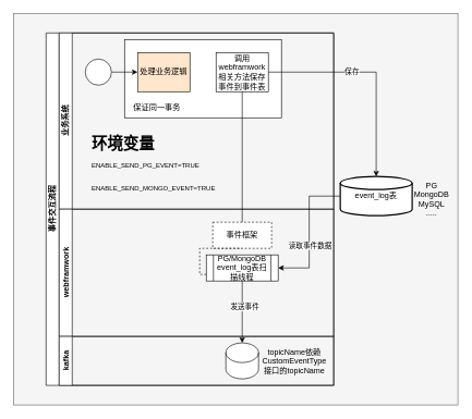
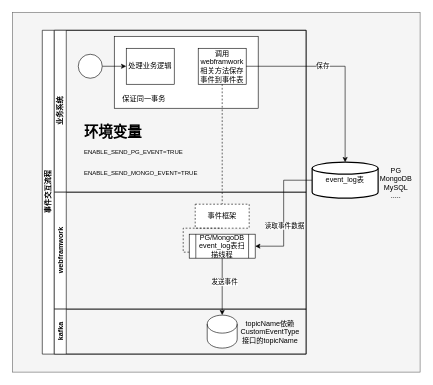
  <mxCell id="0" />
  <mxCell id="1" parent="0" />
  <mxCell id="2" value="" style="rounded=0;whiteSpace=wrap;html=1;strokeWidth=1;shadow=0;glass=0;fillStyle=auto;fillColor=#f5f5f5;fontColor=#333333;strokeColor=#666666;allowArrows=0;" vertex="1" parent="1"><mxGeometry x="20" y="20" width="680" height="600" as="geometry" /></mxCell>
  <mxCell id="3" value="事件交互流程" style="swimlane;html=1;childLayout=stackLayout;resizeParent=1;resizeParentMax=0;horizontal=0;startSize=20;horizontalStack=0;" parent="1" vertex="1"><mxGeometry x="70" y="50" width="440" height="540" as="geometry" /></mxCell>
  <mxCell id="4" value="业务系统" style="swimlane;html=1;startSize=20;horizontal=0;" parent="3" vertex="1"><mxGeometry x="20" width="420" height="270" as="geometry" /></mxCell>
  <mxCell id="5" value="" style="rounded=0;whiteSpace=wrap;html=1;align=left;" vertex="1" parent="4"><mxGeometry x="100" y="10" width="240" height="120" as="geometry" /></mxCell>
  <mxCell id="6" value="" style="edgeStyle=orthogonalEdgeStyle;rounded=0;orthogonalLoop=1;jettySize=auto;html=1;" parent="4" source="7" target="8" edge="1"><mxGeometry relative="1" as="geometry" /></mxCell>
  <mxCell id="7" value="" style="ellipse;whiteSpace=wrap;html=1;" parent="4" vertex="1"><mxGeometry x="40" y="40" width="40" height="40" as="geometry" /></mxCell>
- <mxCell id="8" value="处理业务逻辑" style="rounded=0;whiteSpace=wrap;html=1;fontFamily=Helvetica;fontSize=12;fontColor=#000000;align=center;fillColor=#ffe6cc;" parent="4" vertex="1"><mxGeometry x="120" y="30" width="80" height="60" as="geometry" /></mxCell>
+ <mxCell id="8" value="处理业务逻辑" style="rounded=0;whiteSpace=wrap;html=1;fontFamily=Helvetica;fontSize=12;fontColor=#000000;align=center;" parent="4" vertex="1"><mxGeometry x="120" y="30" width="80" height="60" as="geometry" /></mxCell>
  <mxCell id="9" value="调用webframwork相关方法保存事件到事件表" style="rounded=0;whiteSpace=wrap;html=1;fontFamily=Helvetica;fontSize=12;fontColor=#000000;align=center;" parent="4" vertex="1"><mxGeometry x="240" y="30" width="80" height="60" as="geometry" /></mxCell>
  <mxCell id="10" value="保证同一事务" style="text;html=1;strokeColor=none;fillColor=none;align=center;verticalAlign=middle;whiteSpace=wrap;rounded=0;" vertex="1" parent="4"><mxGeometry x="110" y="100" width="80" height="30" as="geometry" /></mxCell>
  <mxCell id="11" value="&lt;h1&gt;环境变量&lt;font style=&quot;background-color: initial; font-weight: normal; font-size: 10px;&quot;&gt;ENABLE_SEND_PG_EVENT=TRUE&lt;/font&gt;&lt;/h1&gt;&lt;p&gt;&lt;font style=&quot;font-size: 10px;&quot;&gt;ENABLE_SEND_MONGO_EVENT=TRUE&lt;/font&gt;&lt;/p&gt;" style="text;html=1;strokeColor=none;fillColor=none;spacing=5;spacingTop=-20;whiteSpace=wrap;overflow=hidden;rounded=0;" vertex="1" parent="4"><mxGeometry x="45" y="150" width="205" height="100" as="geometry" /></mxCell>
  <mxCell id="12" value="webframwork" style="swimlane;html=1;startSize=20;horizontal=0;" parent="3" vertex="1"><mxGeometry x="20" y="270" width="420" height="195" as="geometry" /></mxCell>
  <mxCell id="13" value="事件框架" style="rounded=0;whiteSpace=wrap;html=1;dashed=1;" vertex="1" parent="12"><mxGeometry x="235" y="20" width="90" height="40" as="geometry" /></mxCell>
  <mxCell id="14" value="PG/MongoDB event_log表扫描线程" style="shape=process;whiteSpace=wrap;html=1;backgroundOutline=1;" vertex="1" parent="12"><mxGeometry x="225" y="70" width="110" height="40" as="geometry" /></mxCell>
  <mxCell id="15" value="kafka" style="swimlane;html=1;startSize=20;horizontal=0;" parent="3" vertex="1"><mxGeometry x="20" y="465" width="420" height="75" as="geometry" /></mxCell>
  <mxCell id="16" value="" style="shape=cylinder3;whiteSpace=wrap;html=1;boundedLbl=1;backgroundOutline=1;size=15;" vertex="1" parent="15"><mxGeometry x="255" y="10" width="50" height="55" as="geometry" /></mxCell>
  <mxCell id="17" value="topicName依赖CustomEventType接口的topicName" style="text;html=1;strokeColor=none;fillColor=none;align=center;verticalAlign=middle;whiteSpace=wrap;rounded=0;" vertex="1" parent="15"><mxGeometry x="330" y="22.5" width="60" height="30" as="geometry" /></mxCell>
  <mxCell id="18" value="" style="edgeStyle=orthogonalEdgeStyle;rounded=0;orthogonalLoop=1;jettySize=auto;html=1;" edge="1" parent="3" source="14" target="16"><mxGeometry relative="1" as="geometry" /></mxCell>
  <mxCell id="19" value="发送事件" style="edgeLabel;html=1;align=center;verticalAlign=middle;resizable=0;points=[];" vertex="1" connectable="0" parent="18"><mxGeometry x="-0.179" y="3" relative="1" as="geometry"><mxPoint as="offset" /></mxGeometry></mxCell>
  <mxCell id="20" value="" style="endArrow=none;dashed=1;html=1;rounded=0;edgeStyle=orthogonalEdgeStyle;exitX=0;exitY=0.75;exitDx=0;exitDy=0;" edge="1" parent="3" source="14" target="13"><mxGeometry width="50" height="50" relative="1" as="geometry"><mxPoint x="100" y="370" as="sourcePoint" /><mxPoint x="150" y="320" as="targetPoint" /></mxGeometry></mxCell>
- <mxCell id="21" value="" style="edgeStyle=orthogonalEdgeStyle;rounded=0;orthogonalLoop=1;jettySize=auto;html=1;jumpStyle=none;startArrow=none;startFill=0;dashed=0;endFill=0;endArrow=none;" edge="1" parent="3" source="9" target="13"><mxGeometry relative="1" as="geometry" /></mxCell>
+ <mxCell id="21" value="" style="edgeStyle=orthogonalEdgeStyle;rounded=0;orthogonalLoop=1;jettySize=auto;html=1;jumpStyle=none;startArrow=none;startFill=0;dashed=1;endFill=0;endArrow=none;" edge="1" parent="3" source="9" target="13"><mxGeometry relative="1" as="geometry" /></mxCell>
  <mxCell id="22" value="" style="edgeStyle=orthogonalEdgeStyle;rounded=0;orthogonalLoop=1;jettySize=auto;html=1;entryX=1;entryY=0.5;entryDx=0;entryDy=0;" edge="1" parent="1" source="24" target="14"><mxGeometry relative="1" as="geometry" /></mxCell>
  <mxCell id="23" value="读取事件数据" style="edgeLabel;html=1;align=center;verticalAlign=middle;resizable=0;points=[];" vertex="1" connectable="0" parent="22"><mxGeometry x="0.194" y="1" relative="1" as="geometry"><mxPoint y="1" as="offset" /></mxGeometry></mxCell>
  <mxCell id="24" value="event_log表" style="strokeWidth=2;html=1;shape=mxgraph.flowchart.database;whiteSpace=wrap;" vertex="1" parent="1"><mxGeometry x="520" y="270" width="110" height="60" as="geometry" /></mxCell>
  <mxCell id="25" value="PG&lt;br&gt;MongoDB&lt;br&gt;MySQL&lt;br&gt;....." style="text;html=1;strokeColor=none;fillColor=none;align=center;verticalAlign=middle;whiteSpace=wrap;rounded=0;" vertex="1" parent="1"><mxGeometry x="630" y="290" width="60" height="30" as="geometry" /></mxCell>
  <mxCell id="26" value="" style="edgeStyle=orthogonalEdgeStyle;rounded=0;orthogonalLoop=1;jettySize=auto;html=1;endArrow=classic;endFill=1;" parent="1" source="9" target="24" edge="1"><mxGeometry relative="1" as="geometry"><mxPoint x="450" y="110" as="targetPoint" /></mxGeometry></mxCell>
  <mxCell id="27" value="保存" style="edgeLabel;html=1;align=center;verticalAlign=middle;resizable=0;points=[];" vertex="1" connectable="0" parent="26"><mxGeometry x="-0.219" y="2" relative="1" as="geometry"><mxPoint as="offset" /></mxGeometry></mxCell>
